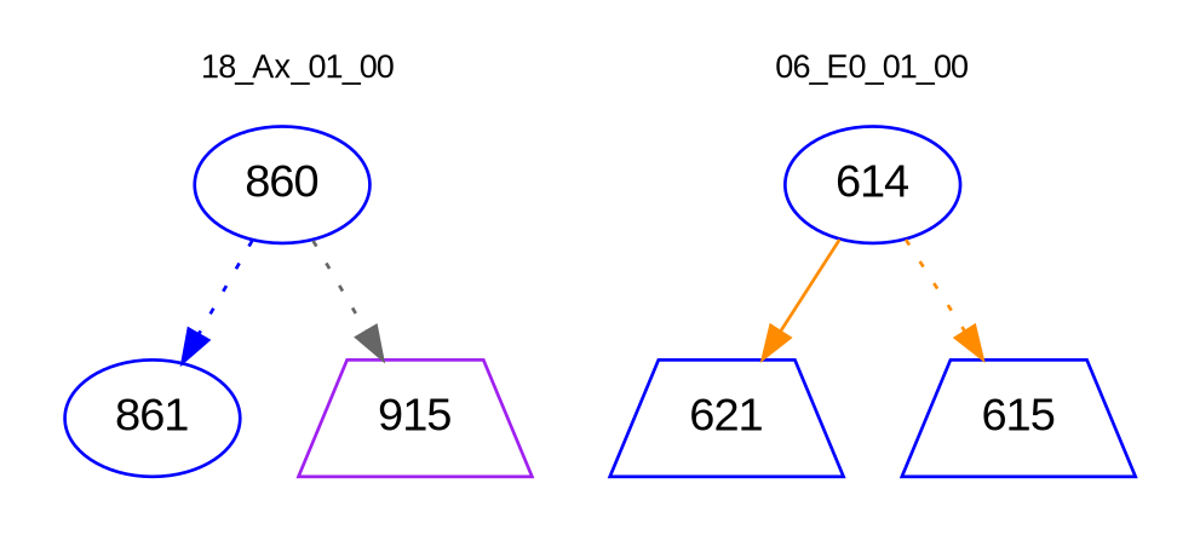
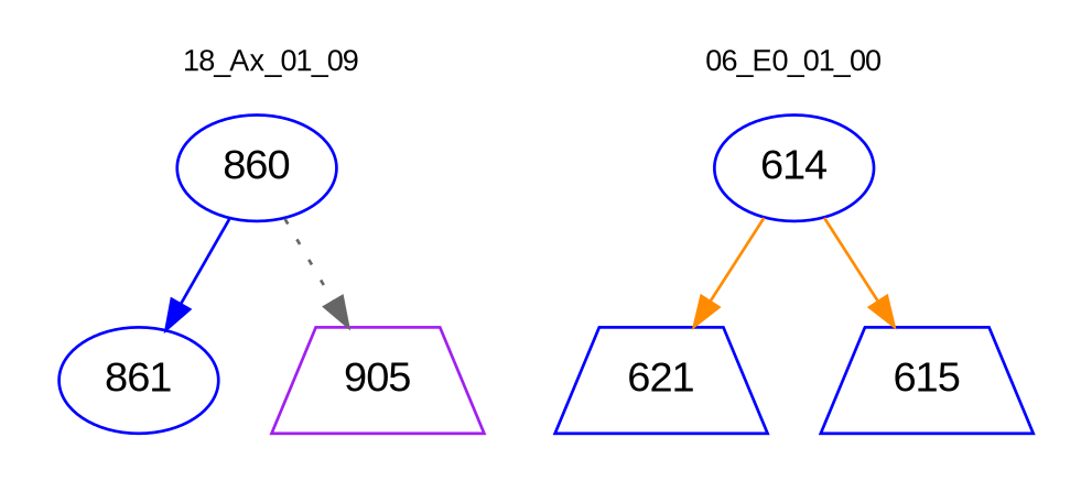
  digraph {
    fontname="Liberation Sans"
    node [color=blue fontname="Liberation Sans" shape=ellipse]
    edge [color=darkorange fontname="Liberation Sans" style=dotted]
    n1 [label=860]
    n2 [label=861]
-   n3 [color=purple label=915 shape=trapezium]
+   n3 [color=purple label=905 shape=trapezium]
    n4 [label=614]
    n5 [label=621 shape=trapezium]
    n6 [label=615 shape=trapezium]
    subgraph cluster_1 {
      color=white
      fontsize=10
-     label="18_Ax_01_00"
+     label="18_Ax_01_09"
      n1
      n2
      n3
    }
    subgraph cluster_2 {
      color=white
      fontsize=10
      label="06_E0_01_00"
      n4
      n5
      n6
    }
-   n1 -> n2 [color=blue]
+   n1 -> n2 [color=blue style=solid]
    n1 -> n3 [color=gray40]
    n4 -> n5 [style=solid]
-   n4 -> n6
+   n4 -> n6 [style=solid]
  }
